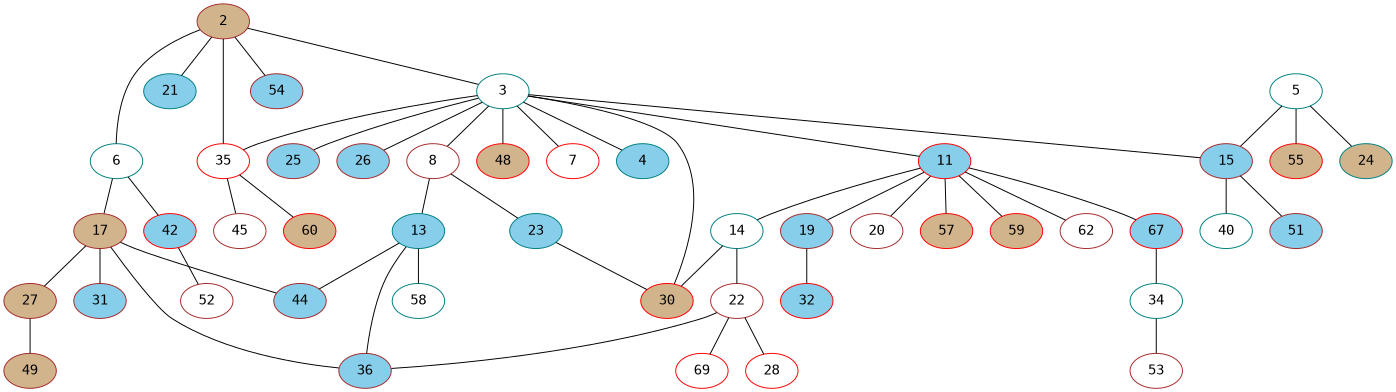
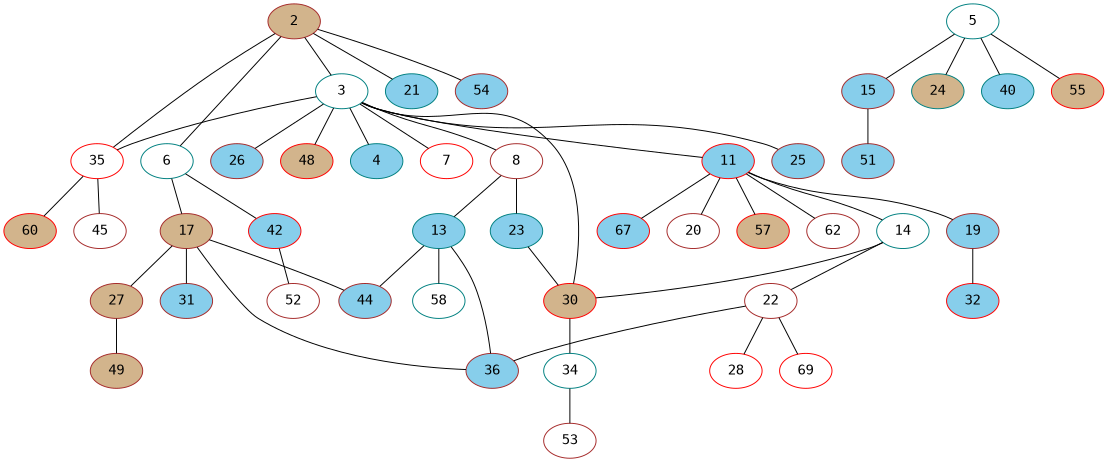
  graph {
    fontname="DejaVu Sans Mono"
    node [color=brown fillcolor=skyblue fontname="DejaVu Sans Mono" style=filled]
    edge [fontname="DejaVu Sans Mono"]
    2 [fillcolor=tan super="+10"]
    3 [color=teal fillcolor=white super="+16"]
    6 [color=teal fillcolor=white]
    21 [color=teal]
    35 [color=red fillcolor=white super="+41"]
    54
    5 [color=teal fillcolor=white super="+33"]
    15 [super="+56"]
    24 [color=teal fillcolor=tan super="+29"]
-   40 [color=teal fillcolor=white]
+   40 [color=teal]
    55 [color=red fillcolor=tan]
    4 [color=teal]
    7 [color=red fillcolor=white]
    8 [fillcolor=white super="+12"]
    11 [color=red super="+39"]
    25
    26 [super="+50"]
    30 [color=red fillcolor=tan super="+65"]
    48 [color=red fillcolor=tan]
    17 [fillcolor=tan super="+61"]
    42 [color=red super="+63"]
    45 [fillcolor=white]
    60 [color=red fillcolor=tan]
    13 [color=teal super="+18"]
    23 [color=teal super="+43"]
    14 [color=teal fillcolor=white]
    19
    20 [fillcolor=white super="+38"]
    57 [color=red fillcolor=tan]
-   59 [color=red fillcolor=tan]
    62 [fillcolor=white super="+66"]
    67 [color=red]
    36
    44 [super="+46"]
    58 [color=teal fillcolor=white super="+68"]
    51
    34 [color=teal fillcolor=white super="+37"]
    27 [fillcolor=tan super="+64"]
    31
    52 [fillcolor=white]
    22 [fillcolor=white super="+47"]
    32 [color=red]
    28 [color=red fillcolor=white]
    69 [color=red fillcolor=white]
    49 [fillcolor=tan]
    53 [fillcolor=white]
    2 -- 3
    2 -- 6
    2 -- 21
    2 -- 35 [weight=2]
    2 -- 54
    3 -- 35
-   3 -- 15
    3 -- 4
    3 -- 7
    3 -- 8
    3 -- 11
    3 -- 25
    3 -- 26
    3 -- 30
    3 -- 48
    6 -- 17
    6 -- 42
    35 -- 45
    35 -- 60
    5 -- 15
    5 -- 24
-   15 -- 40
+   5 -- 40
    5 -- 55
    15 -- 51
    8 -- 13
    8 -- 23
    11 -- 14
    11 -- 19
    11 -- 20
    11 -- 57
-   11 -- 59
    11 -- 62
    11 -- 67
-   67 -- 34
+   30 -- 34
    17 -- 36
    17 -- 44
    17 -- 27
    17 -- 31
    42 -- 52
    13 -- 36
    13 -- 44
    13 -- 58 [weight=2]
    23 -- 30
    14 -- 30
    14 -- 22
    19 -- 32
    34 -- 53
    27 -- 49
    22 -- 36
    22 -- 28
    22 -- 69
  }
